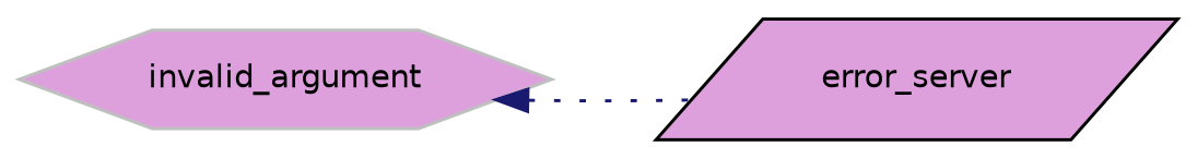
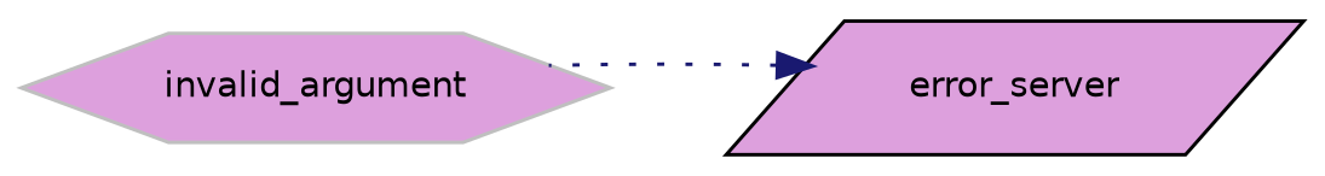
  digraph {
    rankdir=LR
    node [fillcolor=plum fontname=Helvetica fontsize=10 style=filled]
    n1 [color=grey75 height=0.2 label=invalid_argument shape=hexagon width=0.4]
    n2 [color=black height=0.2 label=error_server shape=parallelogram width=0.4]
-   n1 -> n2 [color=midnightblue dir=back fontname=Helvetica fontsize=10 labelfontname=Helvetica labelfontsize=10 style=dotted]
+   n2 -> n1 [color=midnightblue dir=back fontname=Helvetica fontsize=10 labelfontname=Helvetica labelfontsize=10 style=dotted]
  }
